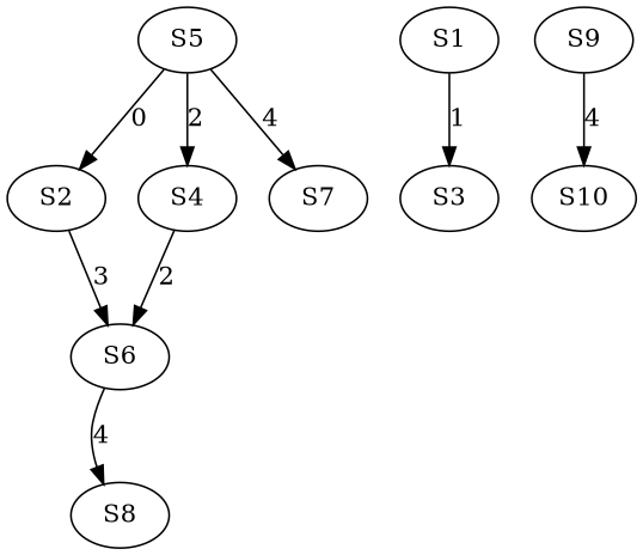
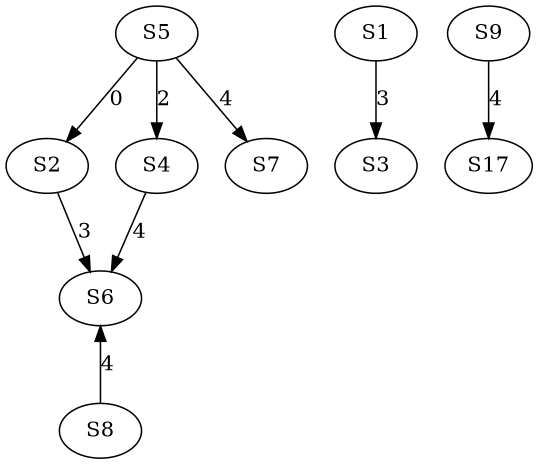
  strict digraph {
    S5
    S2
    S4
    S7
    S6
    S1
    S3
    S8
    S9
-   S10
+   S10 [label=S17]
    S5 -> S2 [label=0]
    S5 -> S4 [label=2]
    S5 -> S7 [label=4]
    S2 -> S6 [label=3]
-   S4 -> S6 [label=2]
-   S6 -> S8 [label=4]
-   S1 -> S3 [label=1]
+   S4 -> S6 [label=4]
+   S8 -> S6 [label=4]
+   S1 -> S3 [label=3]
    S9 -> S10 [label=4]
  }
